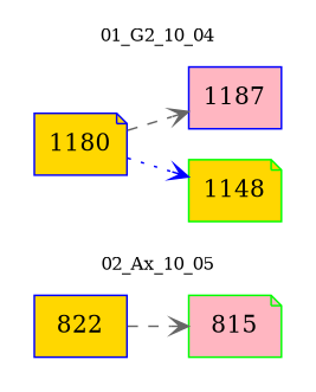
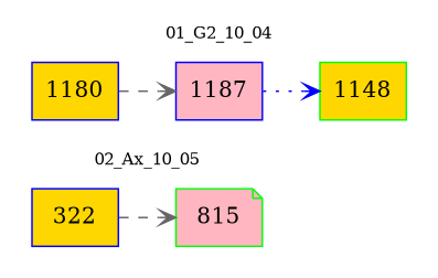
  digraph {
    rankdir=LR
    node [color=blue fillcolor=gold shape=box style=filled]
    edge [arrowhead=vee color=gray40 style=dashed]
-   n1 [label=822]
+   n1 [label=322]
    n2 [color=green fillcolor=lightpink label=815 shape=note]
-   n3 [label=1180 shape=note]
-   n4 [color=green label=1148 shape=note]
+   n3 [label=1180]
+   n4 [color=green label=1148]
    n5 [fillcolor=lightpink label=1187]
    subgraph cluster_1 {
      color=white
      fontsize=10
      label="02_Ax_10_05"
      n1
      n2
    }
    subgraph cluster_2 {
      color=white
      fontsize=10
      label="01_G2_10_04"
      n3
      n4
      n5
    }
    n1 -> n2
-   n3 -> n4 [color=blue style=dotted]
+   n5 -> n4 [color=blue style=dotted]
    n3 -> n5
  }
